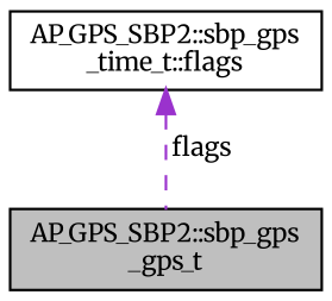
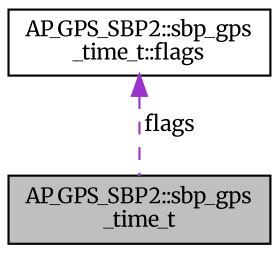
  digraph {
    fontname=Merriweather
    node [color=black fontname=Merriweather fontsize=10 shape=record style=filled]
-   n1 [fillcolor=grey75 fontcolor=black height=0.2 label="AP_GPS_SBP2::sbp_gps\l_gps_t" width=0.4]
+   n1 [fillcolor=grey75 fontcolor=black height=0.2 label="AP_GPS_SBP2::sbp_gps\l_time_t" width=0.4]
    n2 [fillcolor=white height=0.2 label="AP_GPS_SBP2::sbp_gps\l_time_t::flags" width=0.4]
    n2 -> n1 [color=darkorchid3 dir=back fontname=Merriweather fontsize=10 label=" flags" labelfontname=Helvetica labelfontsize=10 style=dashed]
  }
